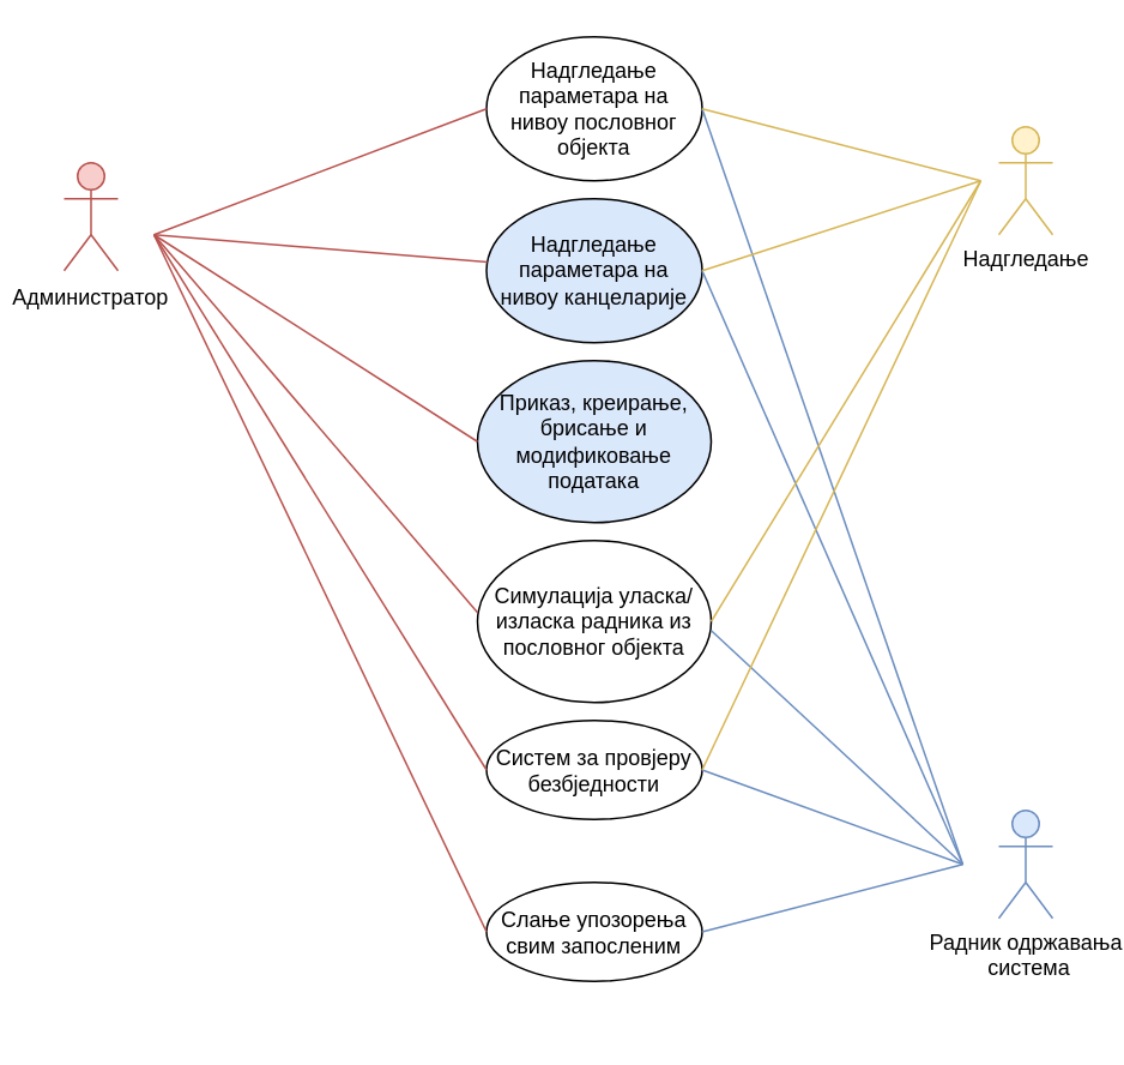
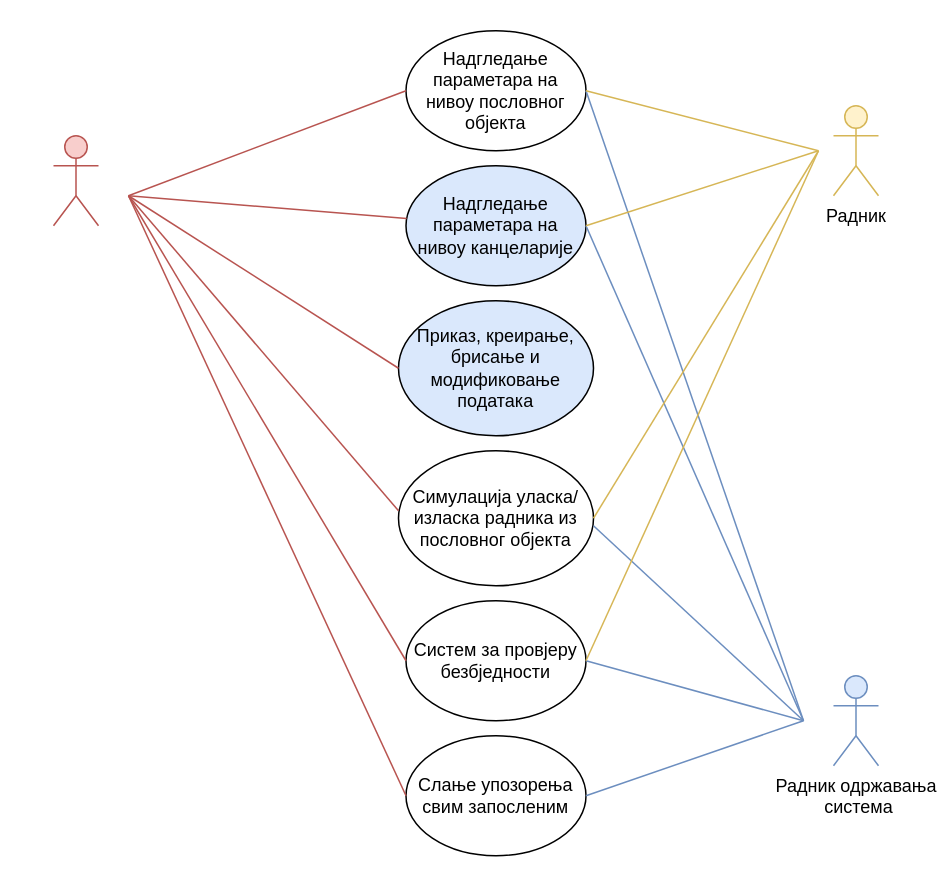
  <mxCell id="0" />
  <mxCell id="1" parent="0" />
  <mxCell id="2" value="" style="shape=umlActor;verticalLabelPosition=bottom;verticalAlign=top;html=1;outlineConnect=0;fillColor=#f8cecc;strokeColor=#b85450;" vertex="1" parent="1"><mxGeometry x="35" y="90" width="30" height="60" as="geometry" /></mxCell>
- <mxCell id="3" value="Администратор" style="text;html=1;strokeColor=none;fillColor=none;align=center;verticalAlign=middle;whiteSpace=wrap;rounded=0;" vertex="1" parent="1"><mxGeometry x="20" y="150" width="60" height="30" as="geometry" /></mxCell>
  <mxCell id="4" value="Симулација уласка/изласка радника из пословног објекта" style="ellipse;whiteSpace=wrap;html=1;" vertex="1" parent="1"><mxGeometry x="265" y="300" width="130" height="90" as="geometry" /></mxCell>
  <mxCell id="5" value="Надгледање параметара на нивоу пословног објекта" style="ellipse;whiteSpace=wrap;html=1;" vertex="1" parent="1"><mxGeometry x="270" y="20" width="120" height="80" as="geometry" /></mxCell>
  <mxCell id="6" value="Надгледање параметара на нивоу канцеларије" style="ellipse;whiteSpace=wrap;html=1;fillColor=#dae8fc;" vertex="1" parent="1"><mxGeometry x="270" y="110" width="120" height="80" as="geometry" /></mxCell>
- <mxCell id="7" value="Систем за провјеру безбједности" style="ellipse;whiteSpace=wrap;html=1;" vertex="1" parent="1"><mxGeometry x="270" y="400" width="120" height="55" as="geometry" /></mxCell>
- <mxCell id="8" value="Слање упозорења свим запосленим" style="ellipse;whiteSpace=wrap;html=1;" vertex="1" parent="1"><mxGeometry x="270" y="490" width="120" height="55" as="geometry" /></mxCell>
+ <mxCell id="7" value="Систем за провјеру безбједности" style="ellipse;whiteSpace=wrap;html=1;" vertex="1" parent="1"><mxGeometry x="270" y="400" width="120" height="80" as="geometry" /></mxCell>
+ <mxCell id="8" value="Слање упозорења свим запосленим" style="ellipse;whiteSpace=wrap;html=1;" vertex="1" parent="1"><mxGeometry x="270" y="490" width="120" height="80" as="geometry" /></mxCell>
  <mxCell id="9" value="Приказ, креирање, брисање и модификовање података" style="ellipse;whiteSpace=wrap;html=1;fillColor=#dae8fc;" vertex="1" parent="1"><mxGeometry x="265" y="200" width="130" height="90" as="geometry" /></mxCell>
  <mxCell id="10" value="" style="endArrow=none;html=1;rounded=0;entryX=0;entryY=0.5;entryDx=0;entryDy=0;fillColor=#f8cecc;strokeColor=#b85450;" edge="1" parent="1" target="5"><mxGeometry width="50" height="50" relative="1" as="geometry"><mxPoint x="85" y="130" as="sourcePoint" /><mxPoint x="130" y="70" as="targetPoint" /></mxGeometry></mxCell>
  <mxCell id="11" value="" style="endArrow=none;html=1;rounded=0;fillColor=#f8cecc;strokeColor=#b85450;" edge="1" parent="1" target="6"><mxGeometry width="50" height="50" relative="1" as="geometry"><mxPoint x="85" y="130" as="sourcePoint" /><mxPoint x="280" y="70" as="targetPoint" /></mxGeometry></mxCell>
  <mxCell id="12" value="" style="endArrow=none;html=1;rounded=0;entryX=0;entryY=0.5;entryDx=0;entryDy=0;fillColor=#f8cecc;strokeColor=#b85450;" edge="1" parent="1" target="9"><mxGeometry width="50" height="50" relative="1" as="geometry"><mxPoint x="85" y="130" as="sourcePoint" /><mxPoint x="290" y="80" as="targetPoint" /></mxGeometry></mxCell>
  <mxCell id="13" value="" style="endArrow=none;html=1;rounded=0;fillColor=#f8cecc;strokeColor=#b85450;" edge="1" parent="1"><mxGeometry width="50" height="50" relative="1" as="geometry"><mxPoint x="85" y="130" as="sourcePoint" /><mxPoint x="265" y="340" as="targetPoint" /></mxGeometry></mxCell>
  <mxCell id="14" value="" style="endArrow=none;html=1;rounded=0;entryX=0;entryY=0.5;entryDx=0;entryDy=0;fillColor=#f8cecc;strokeColor=#b85450;" edge="1" parent="1" target="7"><mxGeometry width="50" height="50" relative="1" as="geometry"><mxPoint x="85" y="130" as="sourcePoint" /><mxPoint x="310" y="100" as="targetPoint" /></mxGeometry></mxCell>
  <mxCell id="15" value="" style="endArrow=none;html=1;rounded=0;entryX=0;entryY=0.5;entryDx=0;entryDy=0;fillColor=#f8cecc;strokeColor=#b85450;" edge="1" parent="1" target="8"><mxGeometry width="50" height="50" relative="1" as="geometry"><mxPoint x="85" y="130" as="sourcePoint" /><mxPoint x="135" y="310" as="targetPoint" /></mxGeometry></mxCell>
  <mxCell id="16" value="Радник одржавања&lt;br&gt;&amp;nbsp;система" style="shape=umlActor;verticalLabelPosition=bottom;verticalAlign=top;html=1;outlineConnect=0;fillColor=#dae8fc;strokeColor=#6c8ebf;" vertex="1" parent="1"><mxGeometry x="555" y="450" width="30" height="60" as="geometry" /></mxCell>
  <mxCell id="17" value="" style="endArrow=none;html=1;rounded=0;exitX=1;exitY=0.5;exitDx=0;exitDy=0;fillColor=#dae8fc;strokeColor=#6c8ebf;" edge="1" parent="1" source="8"><mxGeometry width="50" height="50" relative="1" as="geometry"><mxPoint x="465" y="330" as="sourcePoint" /><mxPoint x="535" y="480" as="targetPoint" /></mxGeometry></mxCell>
  <mxCell id="18" value="" style="endArrow=none;html=1;rounded=0;exitX=1;exitY=0.5;exitDx=0;exitDy=0;fillColor=#dae8fc;strokeColor=#6c8ebf;" edge="1" parent="1" source="7"><mxGeometry width="50" height="50" relative="1" as="geometry"><mxPoint x="410" y="440" as="sourcePoint" /><mxPoint x="535" y="480" as="targetPoint" /></mxGeometry></mxCell>
  <mxCell id="19" value="" style="endArrow=none;html=1;rounded=0;exitX=1;exitY=0.556;exitDx=0;exitDy=0;fillColor=#dae8fc;strokeColor=#6c8ebf;exitPerimeter=0;" edge="1" parent="1" source="4"><mxGeometry width="50" height="50" relative="1" as="geometry"><mxPoint x="410" y="360" as="sourcePoint" /><mxPoint x="535" y="480" as="targetPoint" /></mxGeometry></mxCell>
  <mxCell id="20" value="" style="endArrow=none;html=1;rounded=0;exitX=1;exitY=0.556;exitDx=0;exitDy=0;fillColor=#dae8fc;strokeColor=#6c8ebf;exitPerimeter=0;" edge="1" parent="1"><mxGeometry width="50" height="50" relative="1" as="geometry"><mxPoint x="390" y="150" as="sourcePoint" /><mxPoint x="535" y="480" as="targetPoint" /></mxGeometry></mxCell>
  <mxCell id="21" value="" style="endArrow=none;html=1;rounded=0;exitX=1;exitY=0.556;exitDx=0;exitDy=0;fillColor=#dae8fc;strokeColor=#6c8ebf;exitPerimeter=0;" edge="1" parent="1"><mxGeometry width="50" height="50" relative="1" as="geometry"><mxPoint x="390" y="60" as="sourcePoint" /><mxPoint x="535" y="480" as="targetPoint" /></mxGeometry></mxCell>
- <mxCell id="22" value="Надгледање" style="shape=umlActor;verticalLabelPosition=bottom;verticalAlign=top;html=1;outlineConnect=0;fillColor=#fff2cc;strokeColor=#d6b656;" vertex="1" parent="1"><mxGeometry x="555" y="70" width="30" height="60" as="geometry" /></mxCell>
+ <mxCell id="22" value="Радник" style="shape=umlActor;verticalLabelPosition=bottom;verticalAlign=top;html=1;outlineConnect=0;fillColor=#fff2cc;strokeColor=#d6b656;" vertex="1" parent="1"><mxGeometry x="555" y="70" width="30" height="60" as="geometry" /></mxCell>
  <mxCell id="23" value="" style="endArrow=none;html=1;rounded=0;exitX=1;exitY=0.5;exitDx=0;exitDy=0;fillColor=#fff2cc;strokeColor=#d6b656;" edge="1" parent="1" source="5"><mxGeometry width="50" height="50" relative="1" as="geometry"><mxPoint x="495" y="150" as="sourcePoint" /><mxPoint x="545" y="100" as="targetPoint" /></mxGeometry></mxCell>
  <mxCell id="24" value="" style="endArrow=none;html=1;rounded=0;exitX=1;exitY=0.5;exitDx=0;exitDy=0;fillColor=#fff2cc;strokeColor=#d6b656;" edge="1" parent="1" source="6"><mxGeometry width="50" height="50" relative="1" as="geometry"><mxPoint x="400" y="70" as="sourcePoint" /><mxPoint x="545" y="100" as="targetPoint" /></mxGeometry></mxCell>
  <mxCell id="25" value="" style="endArrow=none;html=1;rounded=0;exitX=1;exitY=0.5;exitDx=0;exitDy=0;fillColor=#fff2cc;strokeColor=#d6b656;" edge="1" parent="1" source="4"><mxGeometry width="50" height="50" relative="1" as="geometry"><mxPoint x="415" y="190" as="sourcePoint" /><mxPoint x="545" y="100" as="targetPoint" /></mxGeometry></mxCell>
  <mxCell id="26" value="" style="endArrow=none;html=1;rounded=0;exitX=1;exitY=0.5;exitDx=0;exitDy=0;fillColor=#fff2cc;strokeColor=#d6b656;" edge="1" parent="1" source="7"><mxGeometry width="50" height="50" relative="1" as="geometry"><mxPoint x="405" y="355" as="sourcePoint" /><mxPoint x="545" y="100" as="targetPoint" /></mxGeometry></mxCell>
